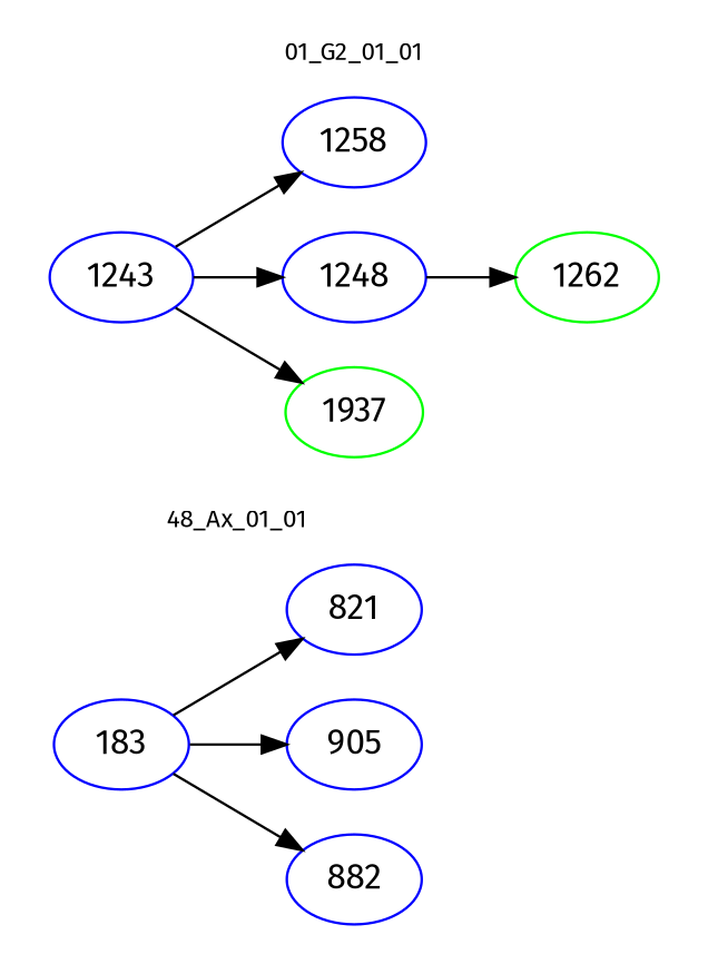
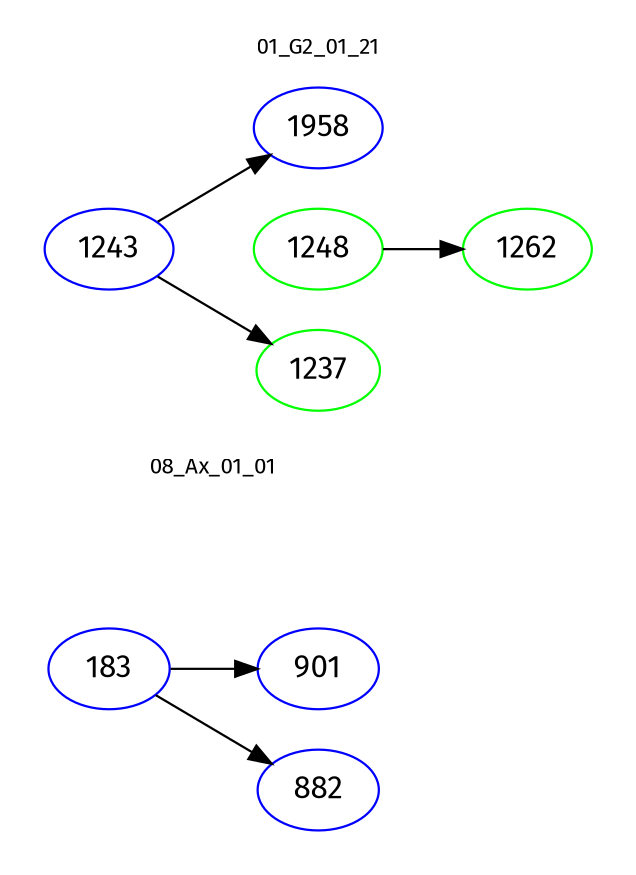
  digraph {
    fontname="Fira Sans"
    rankdir=LR
    node [color=blue fontname="Fira Sans"]
    edge [color=black fontname="Fira Sans"]
    n1 [label=183]
    n2 [label=882]
-   n3 [label=905]
-   n4 [label=821]
+   n3 [label=901]
    n5 [label=1243]
-   n6 [color=green label=1937]
-   n7 [label=1248]
-   n8 [label=1258]
+   n6 [color=green label=1237]
+   n7 [color=green label=1248]
+   n8 [label=1958]
    n9 [color=green label=1262]
    subgraph cluster_1 {
      color=white
      fontsize=10
-     label="48_Ax_01_01"
+     label="08_Ax_01_01"
      n1
      n2
      n3
-     n4
    }
    subgraph cluster_2 {
      color=white
      fontsize=10
-     label="01_G2_01_01"
+     label="01_G2_01_21"
      n5
      n6
      n7
      n8
      n9
    }
    n1 -> n2
    n1 -> n3
-   n1 -> n4
    n5 -> n6
-   n5 -> n7
    n5 -> n8
    n7 -> n9
  }
